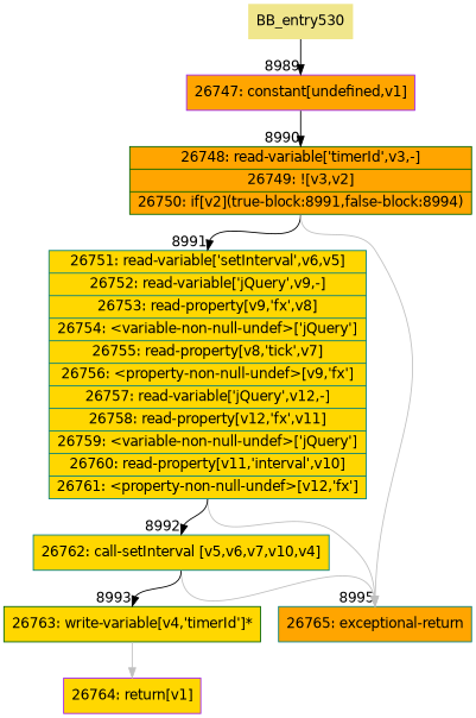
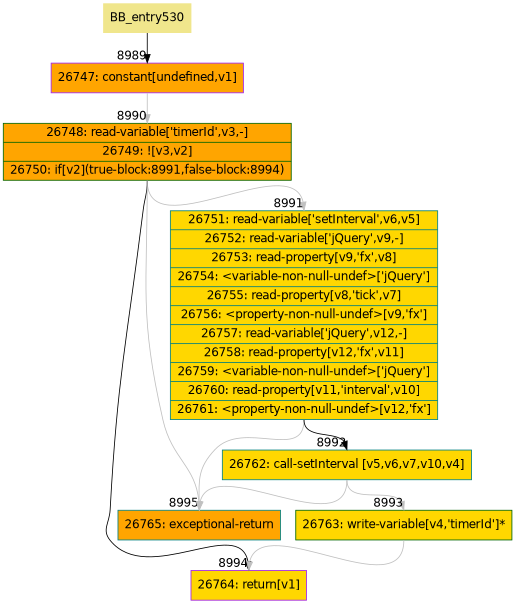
  digraph {
    fontname="DejaVu Sans"
    rankdir=TD
    node [color=teal fillcolor=gold fontname="DejaVu Sans" shape=record style=filled]
    edge [fontname="DejaVu Sans" headport=n tailport=s]
    n1 [fillcolor=khaki label=BB_entry530 shape=none]
    n2 [color=purple fillcolor=orange label="{26747: constant[undefined,v1]}"]
    n3 [color=darkgreen fillcolor=orange label="{26748: read-variable['timerId',v3,-]|26749: ![v3,v2]|26750: if[v2](true-block:8991,false-block:8994)}"]
    n4 [label="{26751: read-variable['setInterval',v6,v5]|26752: read-variable['jQuery',v9,-]|26753: read-property[v9,'fx',v8]|26754: \<variable-non-null-undef\>['jQuery']|26755: read-property[v8,'tick',v7]|26756: \<property-non-null-undef\>[v9,'fx']|26757: read-variable['jQuery',v12,-]|26758: read-property[v12,'fx',v11]|26759: \<variable-non-null-undef\>['jQuery']|26760: read-property[v11,'interval',v10]|26761: \<property-non-null-undef\>[v12,'fx']}"]
    n5 [color=purple label="{26764: return[v1]}"]
    n6 [fillcolor=orange label="{26765: exceptional-return}"]
    n7 [label="{26762: call-setInterval [v5,v6,v7,v10,v4]}"]
    n8 [color=darkgreen label="{26763: write-variable[v4,'timerId']*}"]
    n1 -> n2 [headlabel="    8989"]
-   n2 -> n3 [headlabel="      8990"]
-   n3 -> n4 [headlabel="      8991"]
+   n2 -> n3 [headlabel="      8990" color=gray]
+   n3 -> n4 [headlabel="      8991" color=gray]
+   n3 -> n5 [headlabel="      8994"]
    n3 -> n6 [color=gray headlabel="      8995"]
    n4 -> n6 [color=gray]
    n4 -> n7 [headlabel="      8992"]
    n7 -> n6 [color=gray]
-   n7 -> n8 [headlabel="      8993"]
+   n7 -> n8 [headlabel="      8993" color=gray]
    n8 -> n5 [color=gray]
  }
